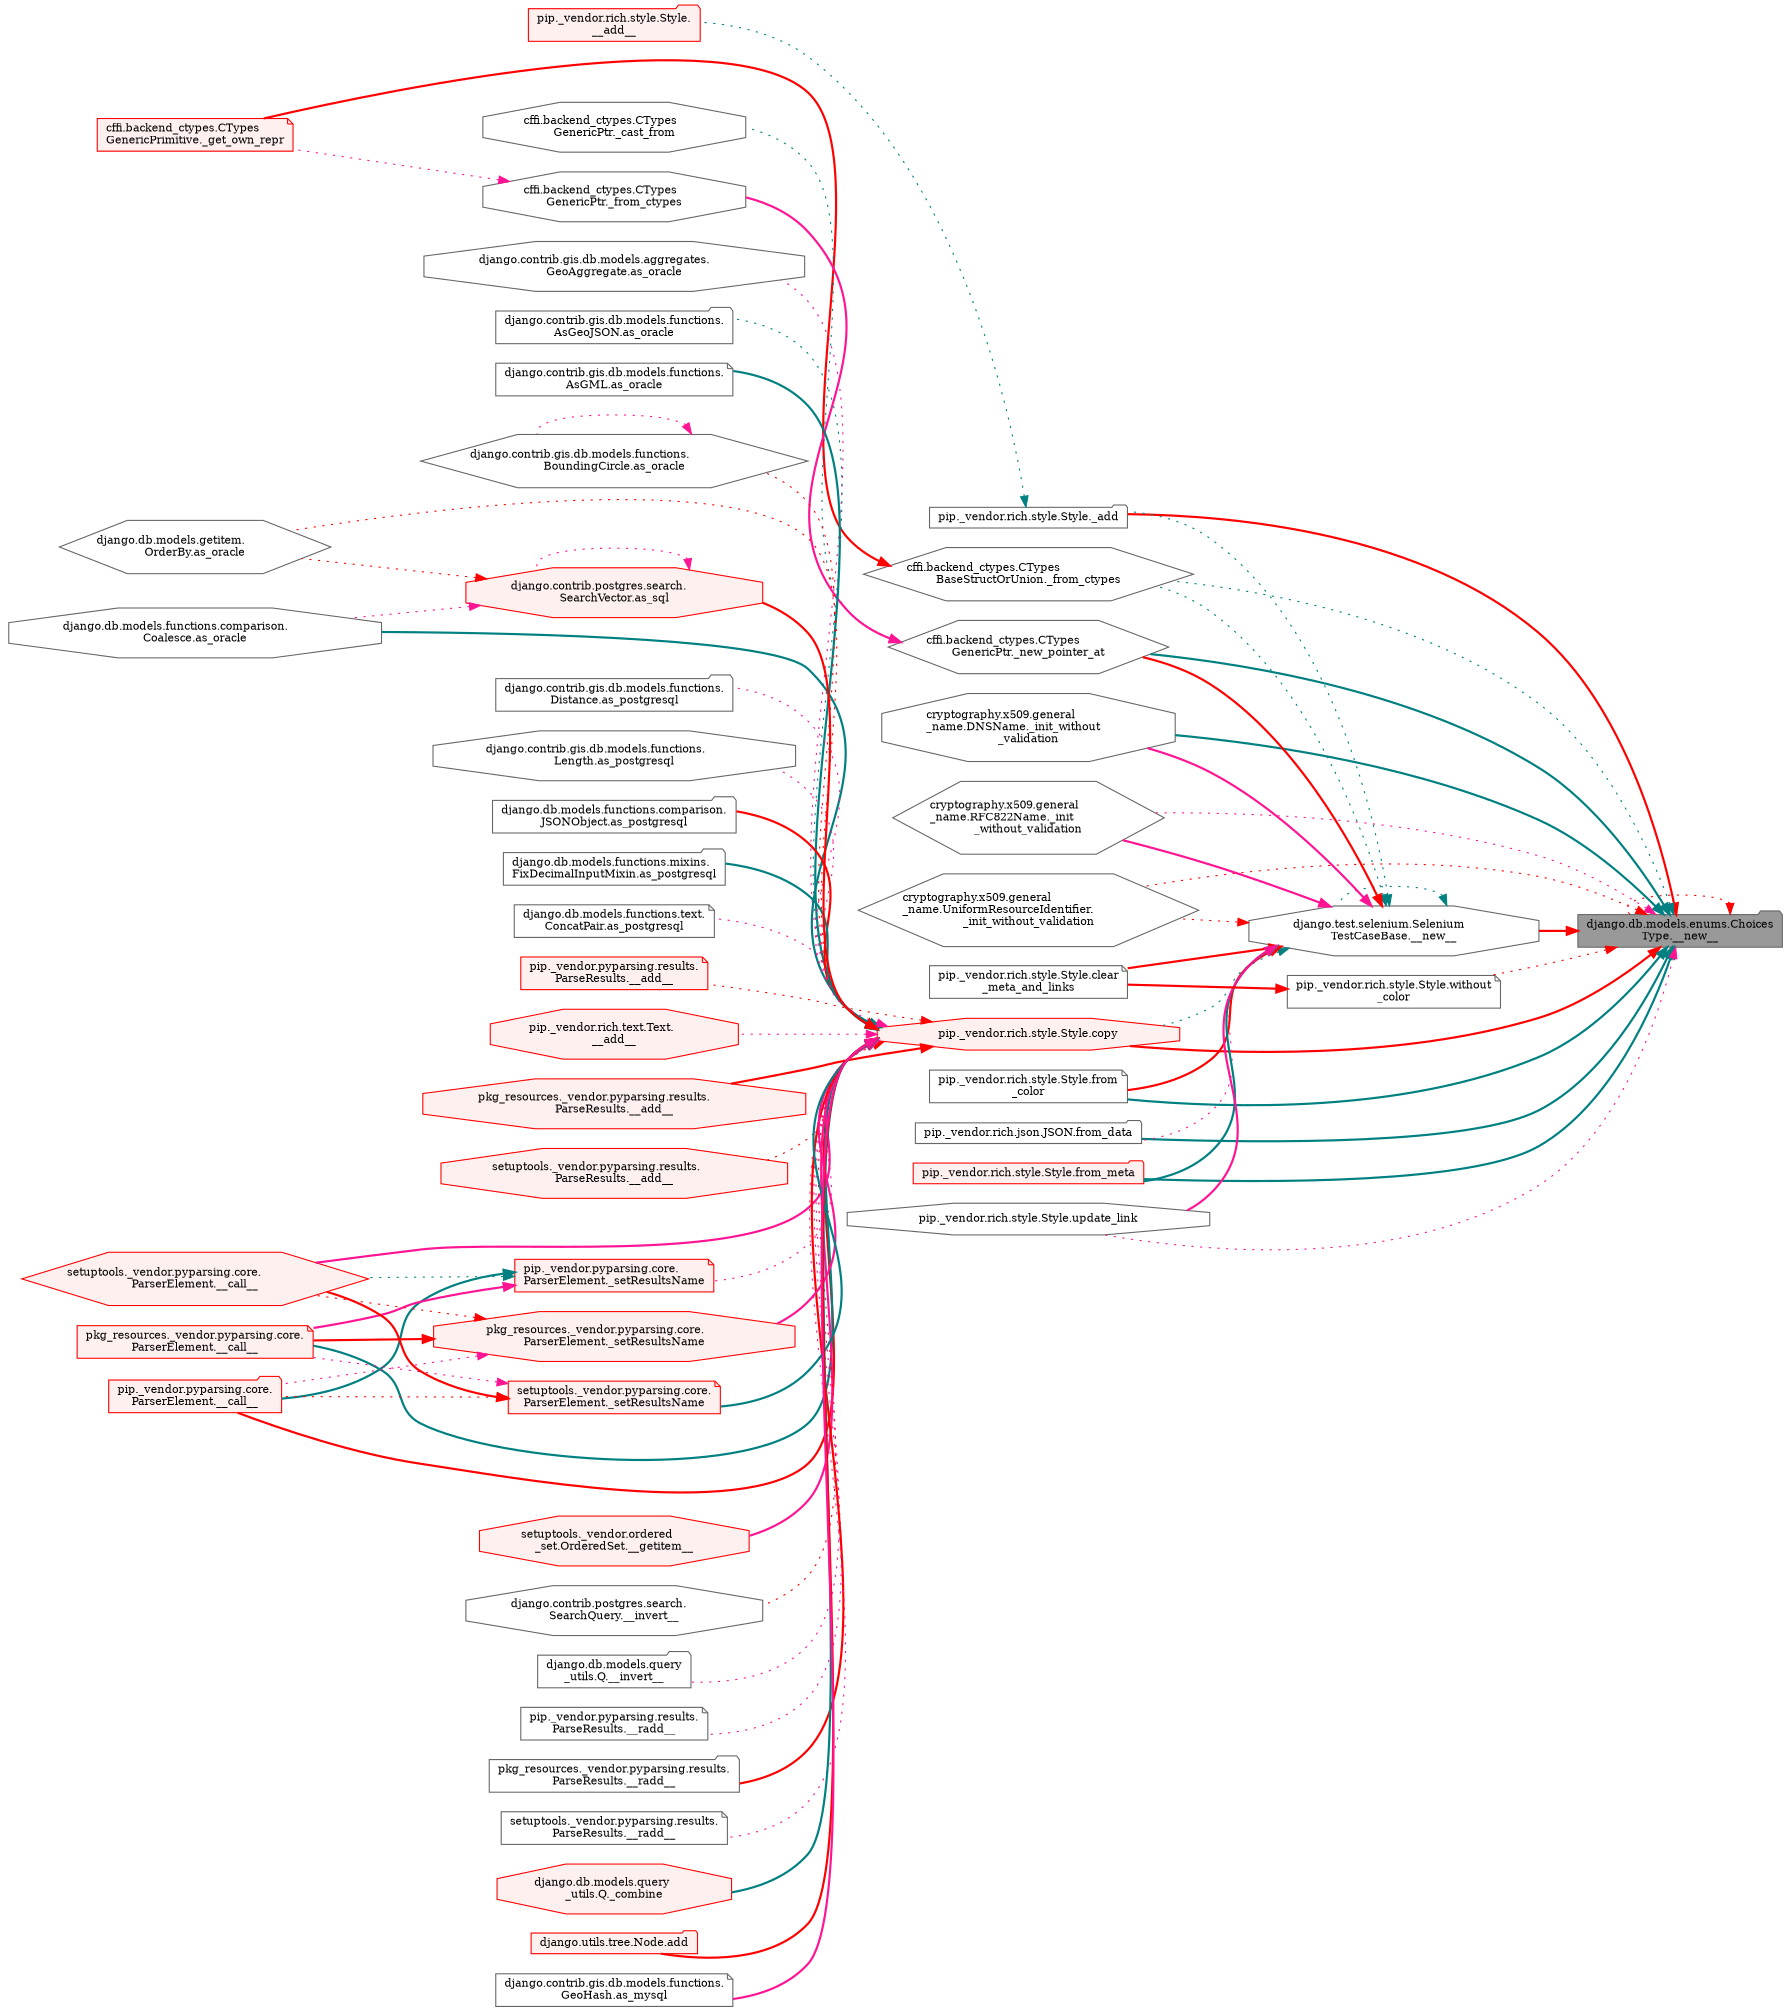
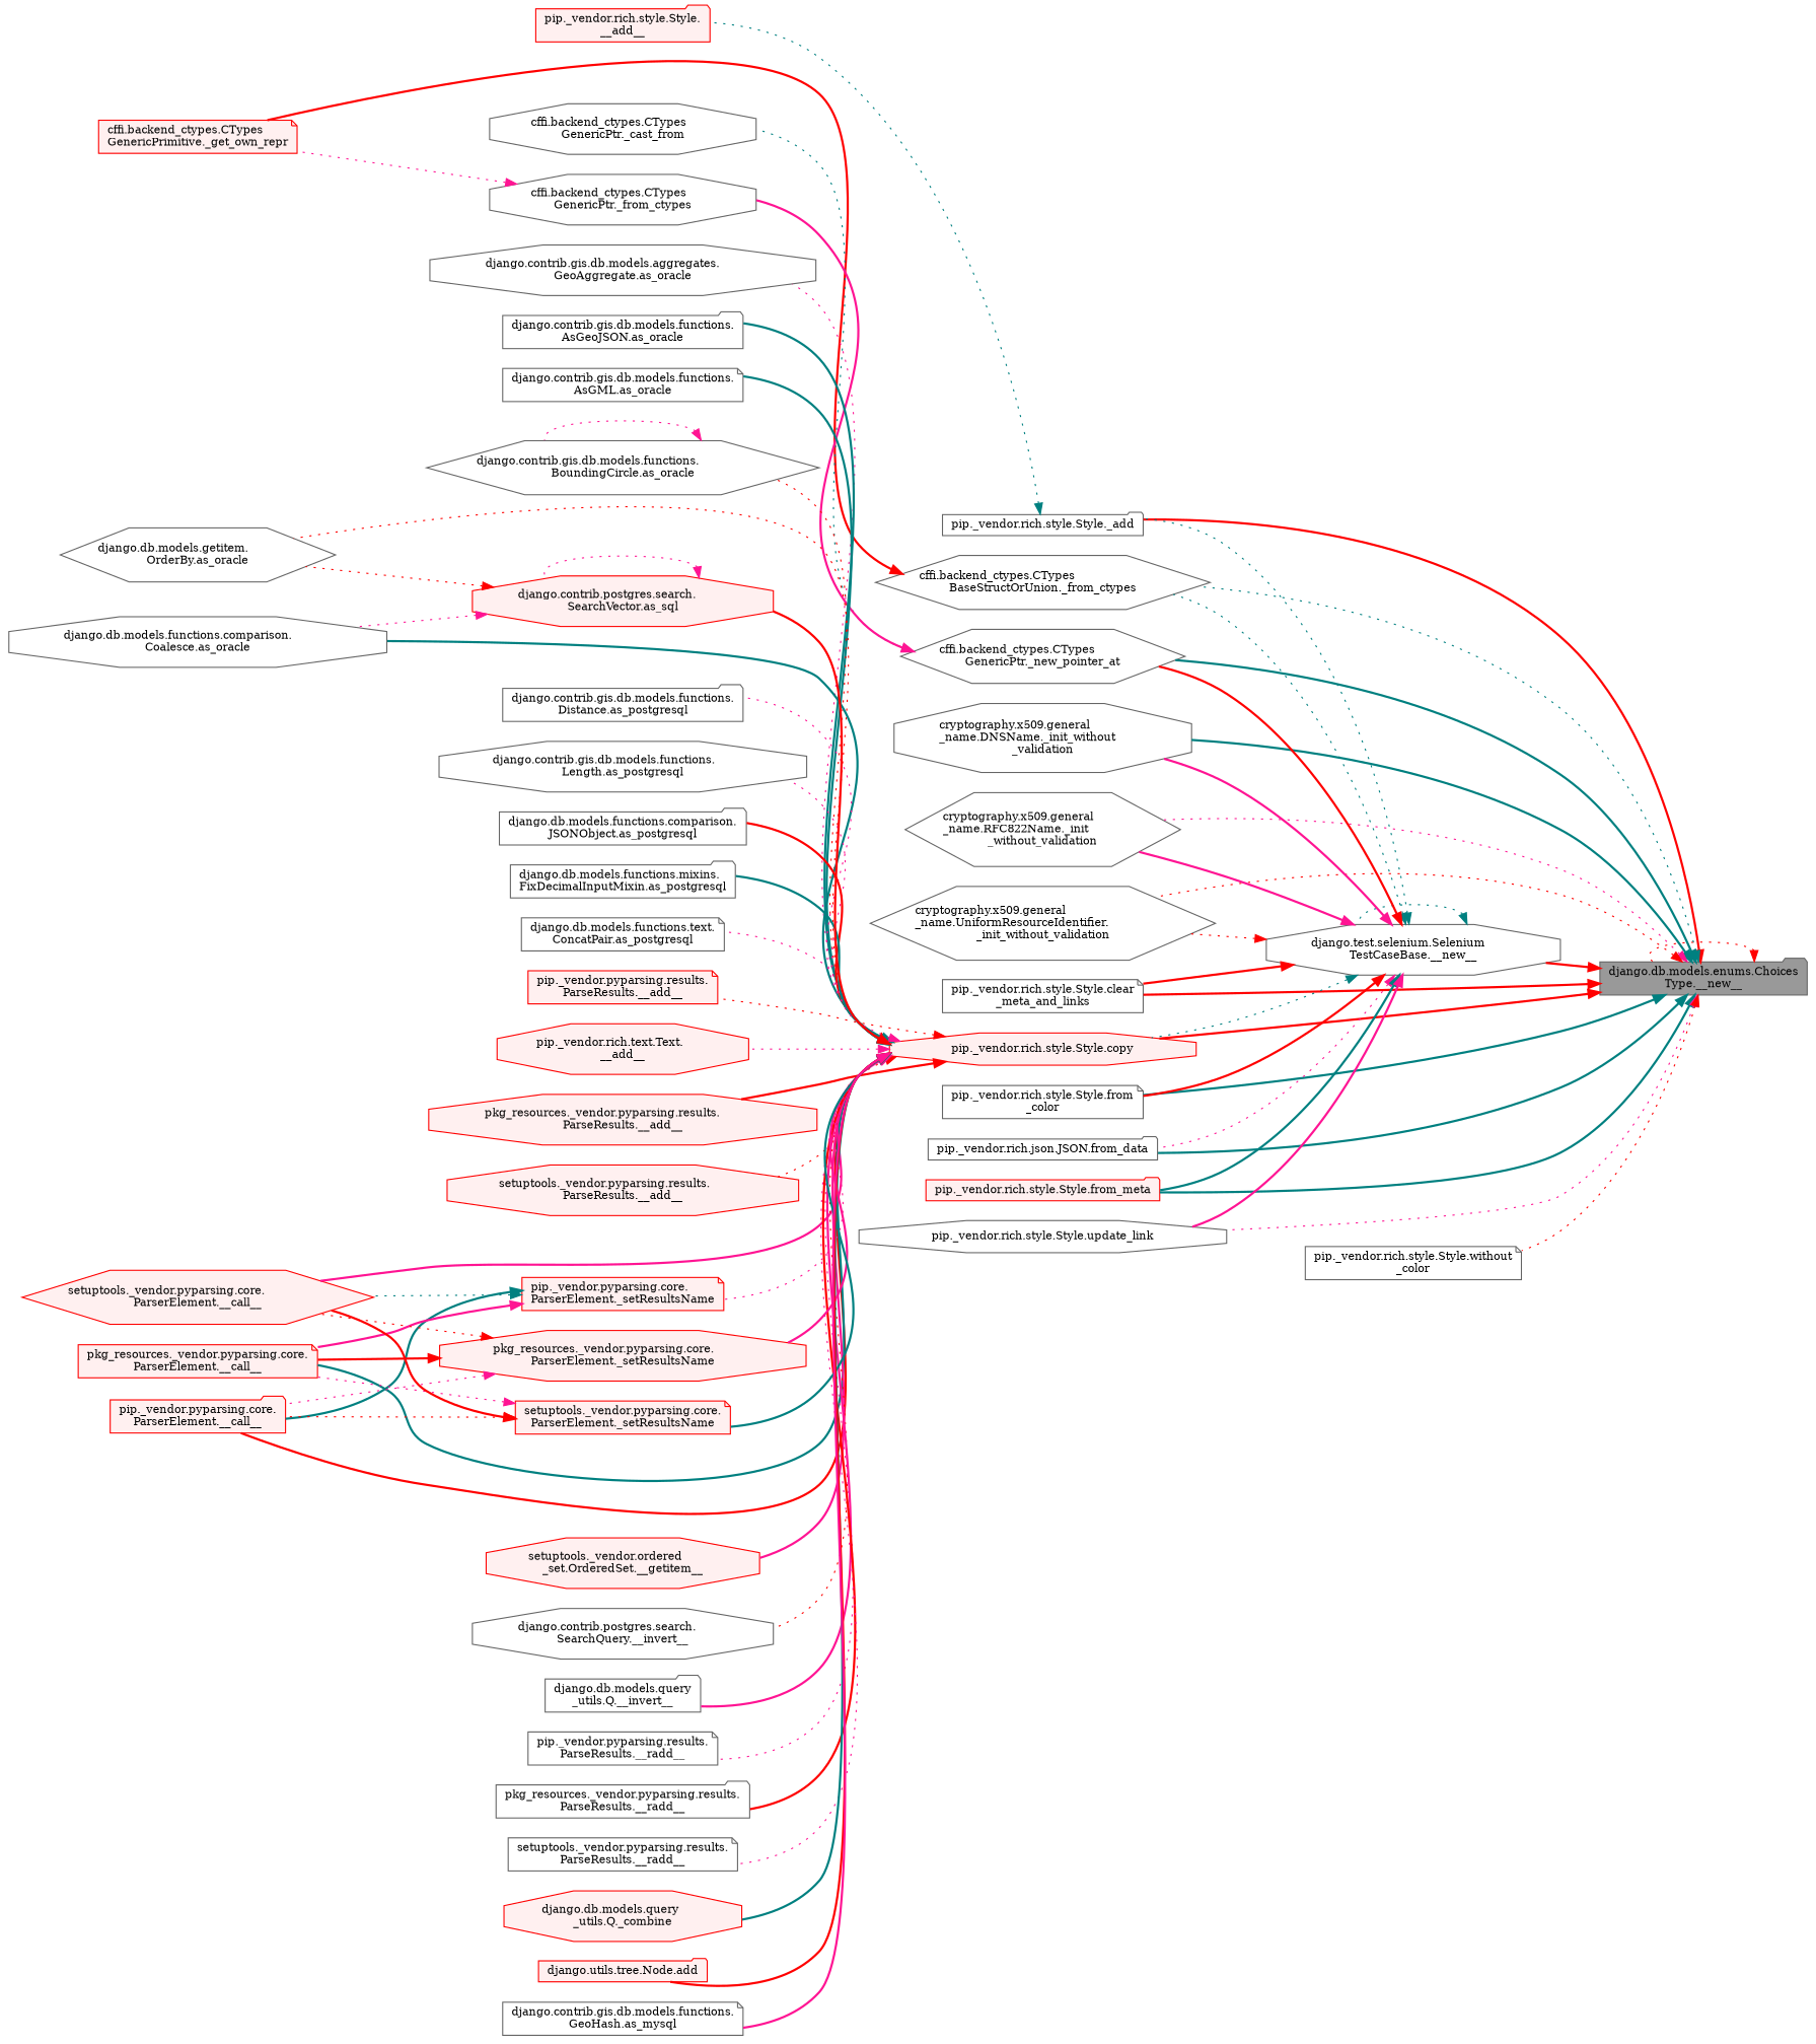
  digraph {
    fontname="DejaVu Serif"
    rankdir=RL
    node [color=grey40 fillcolor=white fontname="DejaVu Serif" fontsize=10 shape=octagon style=filled]
    edge [color=red dir=back fontname="DejaVu Serif" fontsize=10 labelfontname=Helvetica labelfontsize=10 style=bold]
    n1 [color=gray40 fillcolor=grey60 fontcolor=black height=0.2 label="django.db.models.enums.Choices\lType.__new__" shape=folder width=0.4]
    n2 [height=0.2 label="django.test.selenium.Selenium\lTestCaseBase.__new__" width=0.4]
    n3 [height=0.2 label="pip._vendor.rich.style.Style._add" shape=folder width=0.4]
    n4 [height=0.2 label="cffi.backend_ctypes.CTypes\lBaseStructOrUnion._from_ctypes" shape=hexagon width=0.4]
    n5 [height=0.2 label="cryptography.x509.general\l_name.DNSName._init_without\l_validation" width=0.4]
    n6 [height=0.2 label="cryptography.x509.general\l_name.RFC822Name._init\l_without_validation" shape=hexagon width=0.4]
    n7 [height=0.2 label="cryptography.x509.general\l_name.UniformResourceIdentifier.\l_init_without_validation" shape=hexagon width=0.4]
    n8 [height=0.2 label="cffi.backend_ctypes.CTypes\lGenericPtr._new_pointer_at" shape=hexagon width=0.4]
    n9 [height=0.2 label="pip._vendor.rich.style.Style.clear\l_meta_and_links" shape=note width=0.4]
    n10 [color=red fillcolor="#FFF0F0" height=0.2 label="pip._vendor.rich.style.Style.copy" width=0.4]
    n11 [height=0.2 label="pip._vendor.rich.style.Style.from\l_color" shape=note width=0.4]
    n12 [height=0.2 label="pip._vendor.rich.json.JSON.from_data" shape=folder width=0.4]
    n13 [color=red fillcolor="#FFF0F0" height=0.2 label="pip._vendor.rich.style.Style.from_meta" shape=folder width=0.4]
    n14 [height=0.2 label="pip._vendor.rich.style.Style.update_link" width=0.4]
    n15 [height=0.2 label="pip._vendor.rich.style.Style.without\l_color" shape=note width=0.4]
    n16 [color=red fillcolor="#FFF0F0" height=0.2 label="pip._vendor.rich.style.Style.\l__add__" shape=folder width=0.4]
    n17 [color=red fillcolor="#FFF0F0" height=0.2 label="cffi.backend_ctypes.CTypes\lGenericPrimitive._get_own_repr" shape=note width=0.4]
    n18 [height=0.2 label="cffi.backend_ctypes.CTypes\lGenericPtr._cast_from" width=0.4]
    n19 [height=0.2 label="cffi.backend_ctypes.CTypes\lGenericPtr._from_ctypes" width=0.4]
    n20 [color=red fillcolor="#FFF0F0" height=0.2 label="pip._vendor.pyparsing.results.\lParseResults.__add__" shape=note width=0.4]
    n21 [color=red fillcolor="#FFF0F0" height=0.2 label="pip._vendor.rich.text.Text.\l__add__" width=0.4]
    n22 [color=red fillcolor="#FFF0F0" height=0.2 label="pkg_resources._vendor.pyparsing.results.\lParseResults.__add__" width=0.4]
    n23 [color=red fillcolor="#FFF0F0" height=0.2 label="setuptools._vendor.pyparsing.results.\lParseResults.__add__" width=0.4]
    n24 [color=red fillcolor="#FFF0F0" height=0.2 label="pip._vendor.pyparsing.core.\lParserElement.__call__" shape=folder width=0.4]
    n25 [color=red fillcolor="#FFF0F0" height=0.2 label="pkg_resources._vendor.pyparsing.core.\lParserElement.__call__" shape=note width=0.4]
    n26 [color=red fillcolor="#FFF0F0" height=0.2 label="setuptools._vendor.pyparsing.core.\lParserElement.__call__" shape=hexagon width=0.4]
    n27 [color=red fillcolor="#FFF0F0" height=0.2 label="setuptools._vendor.ordered\l_set.OrderedSet.__getitem__" width=0.4]
    n28 [height=0.2 label="django.contrib.postgres.search.\lSearchQuery.__invert__" width=0.4]
    n29 [height=0.2 label="django.db.models.query\l_utils.Q.__invert__" shape=folder width=0.4]
    n30 [height=0.2 label="pip._vendor.pyparsing.results.\lParseResults.__radd__" shape=note width=0.4]
    n31 [height=0.2 label="pkg_resources._vendor.pyparsing.results.\lParseResults.__radd__" shape=folder width=0.4]
    n32 [height=0.2 label="setuptools._vendor.pyparsing.results.\lParseResults.__radd__" shape=note width=0.4]
    n33 [color=red fillcolor="#FFF0F0" height=0.2 label="django.db.models.query\l_utils.Q._combine" width=0.4]
    n34 [color=red fillcolor="#FFF0F0" height=0.2 label="pip._vendor.pyparsing.core.\lParserElement._setResultsName" shape=note width=0.4]
    n35 [color=red fillcolor="#FFF0F0" height=0.2 label="pkg_resources._vendor.pyparsing.core.\lParserElement._setResultsName" width=0.4]
    n36 [color=red fillcolor="#FFF0F0" height=0.2 label="setuptools._vendor.pyparsing.core.\lParserElement._setResultsName" shape=note width=0.4]
    n37 [color=red fillcolor="#FFF0F0" height=0.2 label="django.utils.tree.Node.add" shape=folder width=0.4]
    n38 [height=0.2 label="django.contrib.gis.db.models.functions.\lGeoHash.as_mysql" shape=note width=0.4]
    n39 [height=0.2 label="django.contrib.gis.db.models.aggregates.\lGeoAggregate.as_oracle" width=0.4]
    n40 [height=0.2 label="django.contrib.gis.db.models.functions.\lAsGeoJSON.as_oracle" shape=folder width=0.4]
    n41 [height=0.2 label="django.contrib.gis.db.models.functions.\lAsGML.as_oracle" shape=note width=0.4]
    n42 [height=0.2 label="django.contrib.gis.db.models.functions.\lBoundingCircle.as_oracle" shape=hexagon width=0.4]
    n43 [height=0.2 label="django.db.models.getitem.\lOrderBy.as_oracle" shape=hexagon width=0.4]
    n44 [height=0.2 label="django.db.models.functions.comparison.\lCoalesce.as_oracle" width=0.4]
    n45 [height=0.2 label="django.contrib.gis.db.models.functions.\lDistance.as_postgresql" shape=folder width=0.4]
    n46 [height=0.2 label="django.contrib.gis.db.models.functions.\lLength.as_postgresql" width=0.4]
    n47 [height=0.2 label="django.db.models.functions.comparison.\lJSONObject.as_postgresql" shape=folder width=0.4]
    n48 [height=0.2 label="django.db.models.functions.mixins.\lFixDecimalInputMixin.as_postgresql" shape=folder width=0.4]
    n49 [height=0.2 label="django.db.models.functions.text.\lConcatPair.as_postgresql" shape=note width=0.4]
    n50 [color=red fillcolor="#FFF0F0" height=0.2 label="django.contrib.postgres.search.\lSearchVector.as_sql" width=0.4]
    n1 -> n1 [style=dotted]
    n1 -> n2
    n1 -> n3
    n1 -> n4 [color=teal style=dotted]
    n1 -> n5 [color=teal]
    n1 -> n6 [color=deeppink style=dotted]
    n1 -> n7 [style=dotted]
    n1 -> n8 [color=teal]
-   n15 -> n9
+   n1 -> n9
    n1 -> n10
    n1 -> n11 [color=teal]
    n1 -> n12 [color=teal]
    n1 -> n13 [color=teal]
    n1 -> n14 [color=deeppink style=dotted]
    n1 -> n15 [style=dotted]
    n2 -> n2 [color=teal style=dotted]
    n2 -> n3 [color=teal style=dotted]
    n2 -> n4 [color=teal style=dotted]
    n2 -> n5 [color=deeppink]
    n2 -> n6 [color=deeppink]
    n2 -> n7 [style=dotted]
    n2 -> n8
    n2 -> n9
    n2 -> n10 [color=teal style=dotted]
    n2 -> n11
    n2 -> n12 [color=deeppink style=dotted]
    n2 -> n13 [color=teal]
    n2 -> n14 [color=deeppink]
    n3 -> n16 [color=teal style=dotted]
    n4 -> n17
    n8 -> n18 [color=teal style=dotted]
    n8 -> n19 [color=deeppink]
    n10 -> n20 [style=dotted]
    n10 -> n21 [color=deeppink style=dotted]
    n10 -> n22
    n10 -> n23 [style=dotted]
    n10 -> n24
    n10 -> n25 [color=teal]
    n10 -> n26 [color=deeppink]
    n10 -> n27 [color=deeppink]
    n10 -> n28 [style=dotted]
-   n10 -> n29 [color=deeppink style=dotted]
+   n10 -> n29 [color=deeppink]
    n10 -> n30 [color=deeppink style=dotted]
    n10 -> n31
    n10 -> n32 [color=deeppink style=dotted]
    n10 -> n33 [color=teal]
    n10 -> n34 [color=deeppink style=dotted]
    n10 -> n35 [color=deeppink]
    n10 -> n36 [color=teal]
    n10 -> n37
    n10 -> n38 [color=deeppink]
    n10 -> n39 [color=deeppink style=dotted]
-   n10 -> n40 [color=teal style=dotted]
+   n10 -> n40 [color=teal]
    n10 -> n41 [color=teal]
    n10 -> n42 [style=dotted]
    n10 -> n43 [style=dotted]
    n10 -> n44 [color=teal]
    n10 -> n45 [color=deeppink style=dotted]
    n10 -> n46 [color=deeppink style=dotted]
    n10 -> n47
    n10 -> n48 [color=teal]
    n10 -> n49 [color=deeppink style=dotted]
    n10 -> n50
    n19 -> n17 [color=deeppink style=dotted]
    n34 -> n24 [color=teal]
    n34 -> n25 [color=deeppink]
    n34 -> n26 [color=teal style=dotted]
    n35 -> n24 [color=deeppink style=dotted]
    n35 -> n25
    n35 -> n26 [style=dotted]
    n36 -> n24 [style=dotted]
    n36 -> n25 [color=deeppink style=dotted]
    n36 -> n26
    n42 -> n42 [color=deeppink style=dotted]
    n50 -> n43 [style=dotted]
    n50 -> n44 [color=deeppink style=dotted]
    n50 -> n50 [color=deeppink style=dotted]
  }
